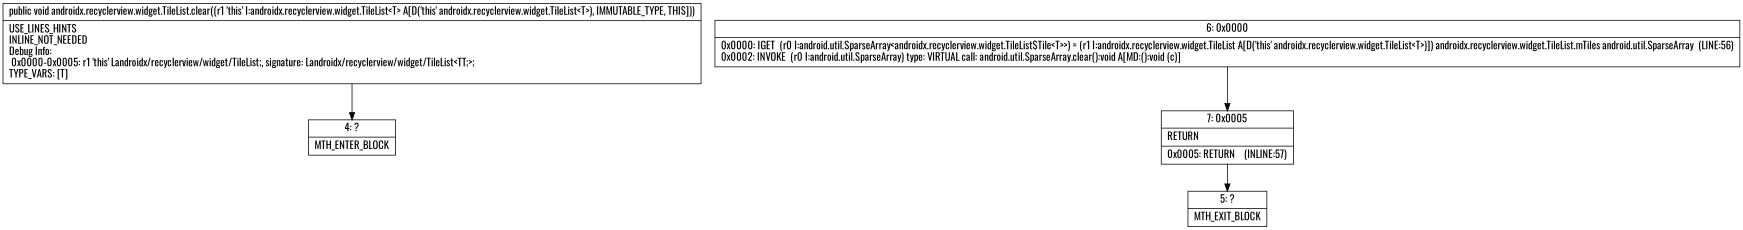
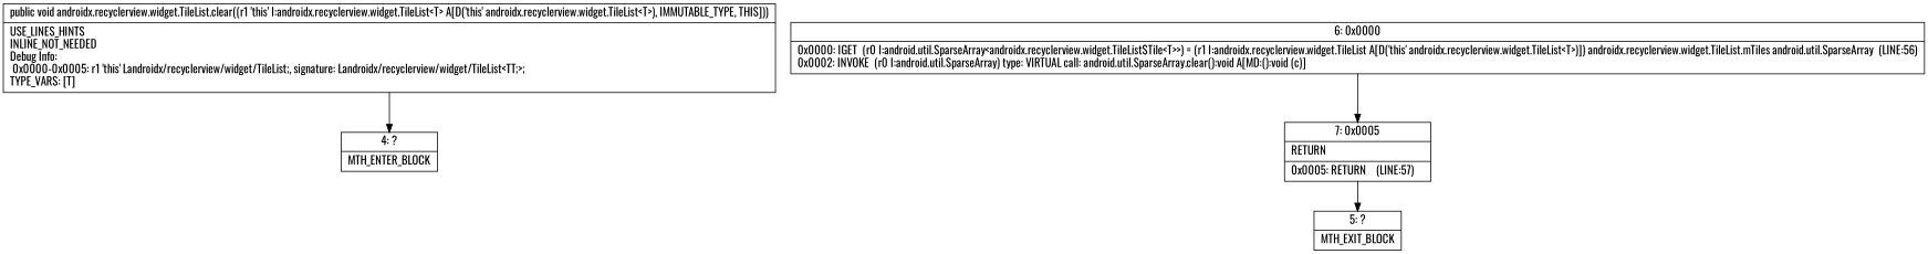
  digraph {
    fontname=Oswald
    node [fontname=Oswald shape=record]
    edge [fontname=Oswald]
    n1 [label="{4\:\ ?|MTH_ENTER_BLOCK\l}"]
    n2 [label="{6\:\ 0x0000|0x0000: IGET  (r0 I:android.util.SparseArray\<androidx.recyclerview.widget.TileList$Tile\<T\>\>) = (r1 I:androidx.recyclerview.widget.TileList A[D('this' androidx.recyclerview.widget.TileList\<T\>)]) androidx.recyclerview.widget.TileList.mTiles android.util.SparseArray  (LINE:56)\l0x0002: INVOKE  (r0 I:android.util.SparseArray) type: VIRTUAL call: android.util.SparseArray.clear():void A[MD:():void (c)]\l}"]
-   n3 [label="{7\:\ 0x0005|RETURN\l|0x0005: RETURN    (INLINE:57)\l}"]
+   n3 [label="{7\:\ 0x0005|RETURN\l|0x0005: RETURN    (LINE:57)\l}"]
    n4 [label="{5\:\ ?|MTH_EXIT_BLOCK\l}"]
    n5 [label="{public void androidx.recyclerview.widget.TileList.clear((r1 'this' I:androidx.recyclerview.widget.TileList\<T\> A[D('this' androidx.recyclerview.widget.TileList\<T\>), IMMUTABLE_TYPE, THIS]))  | USE_LINES_HINTS\lINLINE_NOT_NEEDED\lDebug Info:\l  0x0000\-0x0005: r1 'this' Landroidx\/recyclerview\/widget\/TileList;, signature: Landroidx\/recyclerview\/widget\/TileList\<TT;\>;\lTYPE_VARS: [T]\l}"]
    n2 -> n3
    n3 -> n4
    n5 -> n1
  }
